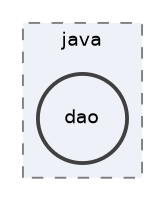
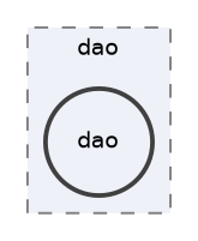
  digraph {
    compound=true
    rankdir=LR
    n1 [color=grey25 fillcolor="#eef1f8" fontname=Helvetica fontsize=10 height=0.2 label=dao shape=circle style="filled,bold" width=0.4]
    subgraph cluster_1 {
      bgcolor="#eef1f8"
      fontname=Helvetica
      fontsize=10
-     label=java
+     label=dao
      pencolor=grey50
      style="filled,dashed"
      n1
    }
  }
